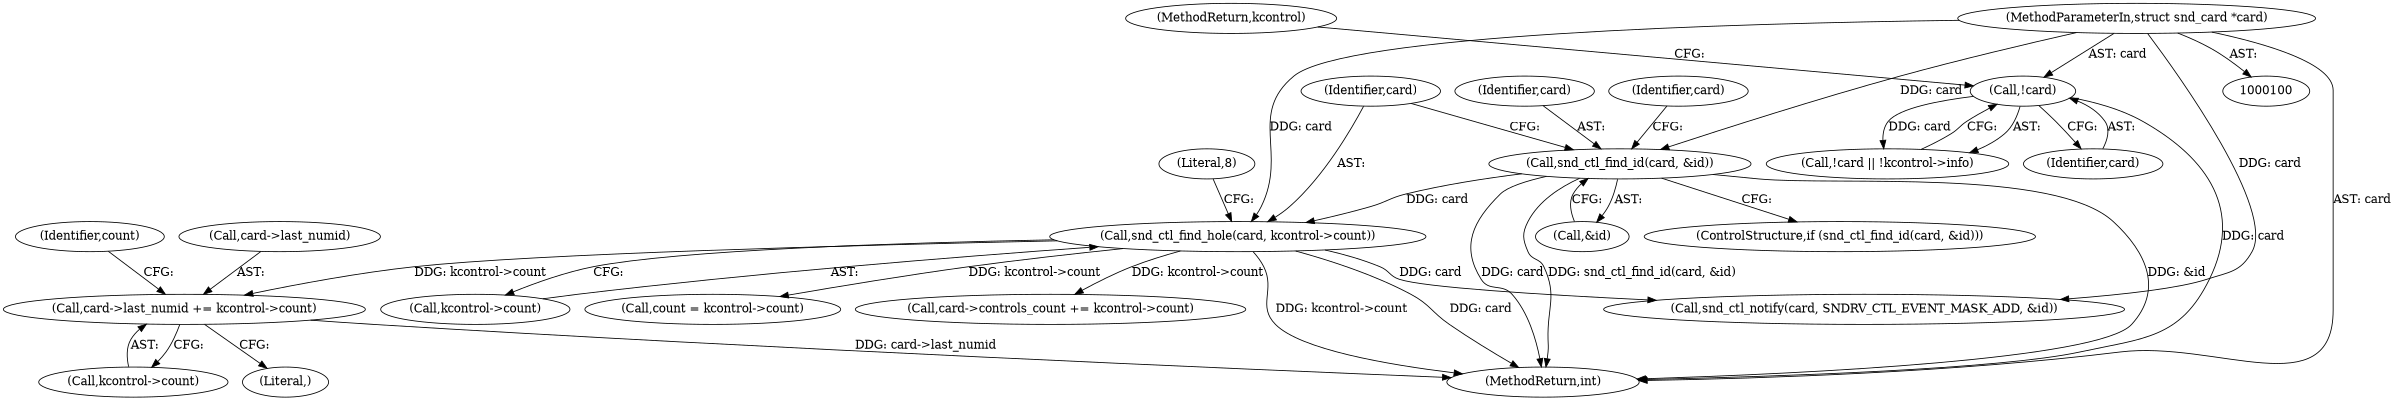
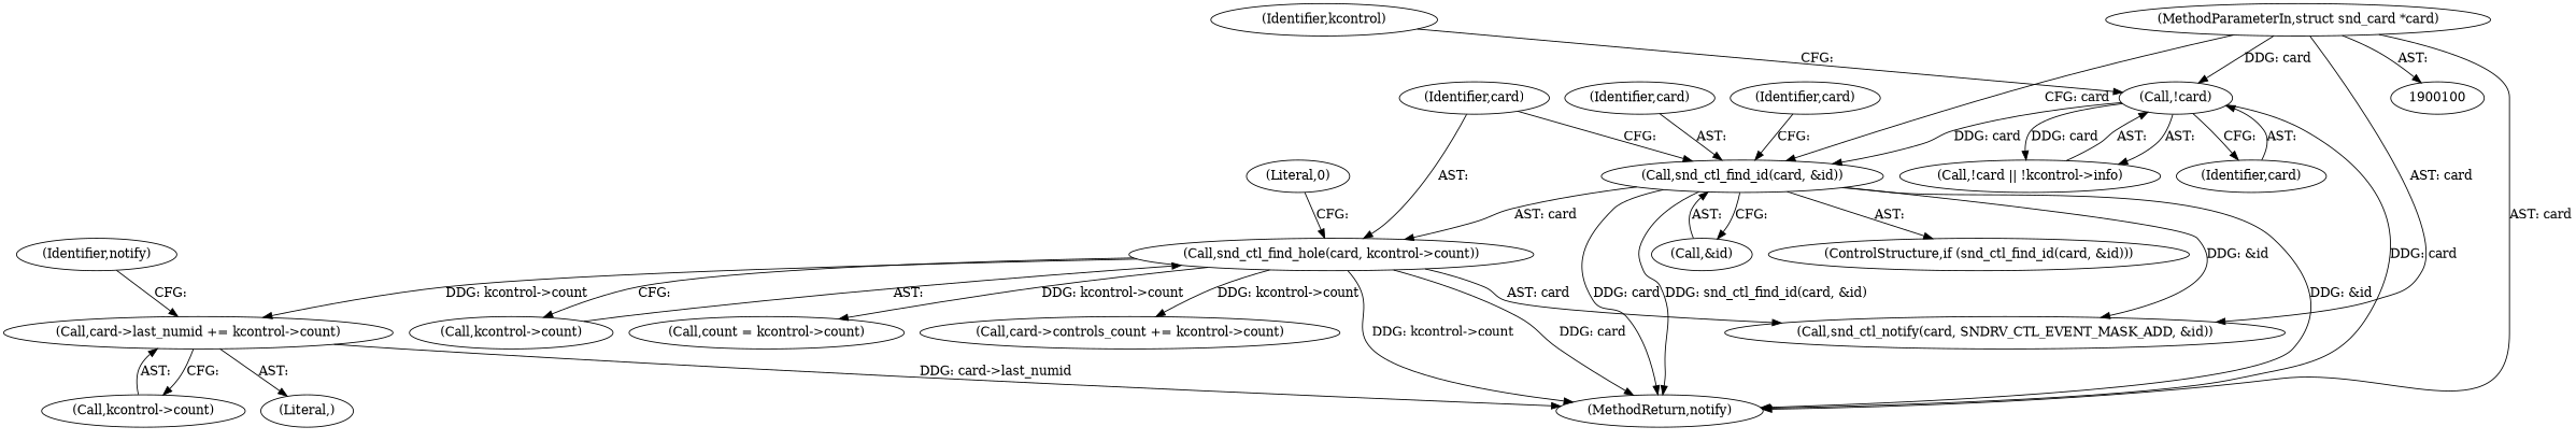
  digraph {
    n1 [label="(Call,card->last_numid += kcontrol->count)"]
    n2 [label="(Call,kcontrol->count)"]
    n3 [label="(Literal,)"]
-   n4 [label="(MethodReturn,int)"]
+   n4 [label="(MethodReturn,notify)"]
    n5 [label="(Call,snd_ctl_find_hole(card, kcontrol->count))"]
    n6 [label="(Call,snd_ctl_notify(card, SNDRV_CTL_EVENT_MASK_ADD, &id))"]
    n7 [label="(Call,kcontrol->count)"]
    n8 [label="(Call,count = kcontrol->count)"]
    n9 [label="(Call,card->controls_count += kcontrol->count)"]
    n10 [label="(Call,snd_ctl_find_id(card, &id))"]
    n11 [label="(Call,&id)"]
    n12 [label="(ControlStructure,if (snd_ctl_find_id(card, &id)))"]
    n13 [label="(Call,!card)"]
    n14 [label="(Identifier,card)"]
    n15 [label="(Call,!card || !kcontrol->info)"]
    n16 [label="(MethodParameterIn,struct snd_card *card)"]
-   1000100
-   n18 [label="(Identifier,count)"]
+   1000100 [label=1900100]
+   n18 [label="(Identifier,notify)"]
    n19 [label="(Identifier,card)"]
    n20 [label="(Identifier,card)"]
    n21 [label="(Identifier,card)"]
-   n22 [label="(Literal,8)"]
-   n23 [label="(Call,card->last_numid)"]
-   n24 [label="(MethodReturn,kcontrol)"]
+   n22 [label="(Literal,0)"]
+   n24 [label="(Identifier,kcontrol)"]
    n1 -> n2 [label="CFG: "]
-   n1 -> n3 [label="CFG: "]
+   n1 -> n3 [label="AST: "]
    n1 -> n4 [label="DDG: card->last_numid"]
    n2 -> n1 [label="AST: "]
    n5 -> n1 [label="DDG: kcontrol->count"]
    n5 -> n4 [label="DDG: card"]
    n5 -> n4 [label="DDG: kcontrol->count"]
-   n5 -> n6 [label="DDG: card"]
+   n5 -> n6 [label="AST: card"]
    n5 -> n7 [label="CFG: "]
    n5 -> n8 [label="DDG: kcontrol->count"]
    n5 -> n9 [label="DDG: kcontrol->count"]
    n7 -> n5 [label="AST: "]
    n10 -> n4 [label="DDG: &id"]
    n10 -> n4 [label="DDG: card"]
    n10 -> n4 [label="DDG: snd_ctl_find_id(card, &id)"]
-   n10 -> n5 [label="DDG: card"]
-   n10 -> n11 [label="AST: "]
-   n10 -> n12 [label="CFG: "]
-   n11 -> n10 [label="CFG: "]
+   n10 -> n5 [label="AST: card"]
+   n10 -> n6 [label="DDG: &id"]
+   n10 -> n11 [label="CFG: "]
+   n10 -> n12 [label="AST: "]
+   n11 -> n10 [label="AST: "]
    n13 -> n4 [label="DDG: card"]
+   n13 -> n10 [label="DDG: card"]
    n13 -> n14 [label="CFG: "]
    n13 -> n15 [label="AST: "]
    n13 -> n15 [label="DDG: card"]
    n14 -> n13 [label="AST: "]
-   n15 -> n13 [label="CFG: "]
+   n15 -> n13 [label="AST: "]
    n16 -> n4 [label="AST: card"]
-   n16 -> n5 [label="DDG: card"]
-   n16 -> n6 [label="DDG: card"]
-   n16 -> n10 [label="DDG: card"]
-   n16 -> n13 [label="AST: card"]
+   n16 -> n6 [label="AST: card"]
+   n16 -> n10 [label="CFG: card"]
+   n16 -> n13 [label="DDG: card"]
    n16 -> 1000100 [label="AST: "]
    n18 -> n1 [label="CFG: "]
    n19 -> n10 [label="CFG: "]
    n20 -> n5 [label="AST: "]
    n20 -> n10 [label="CFG: "]
    n21 -> n10 [label="AST: "]
    n22 -> n5 [label="CFG: "]
-   n23 -> n1 [label="AST: "]
    n24 -> n13 [label="CFG: "]
  }
